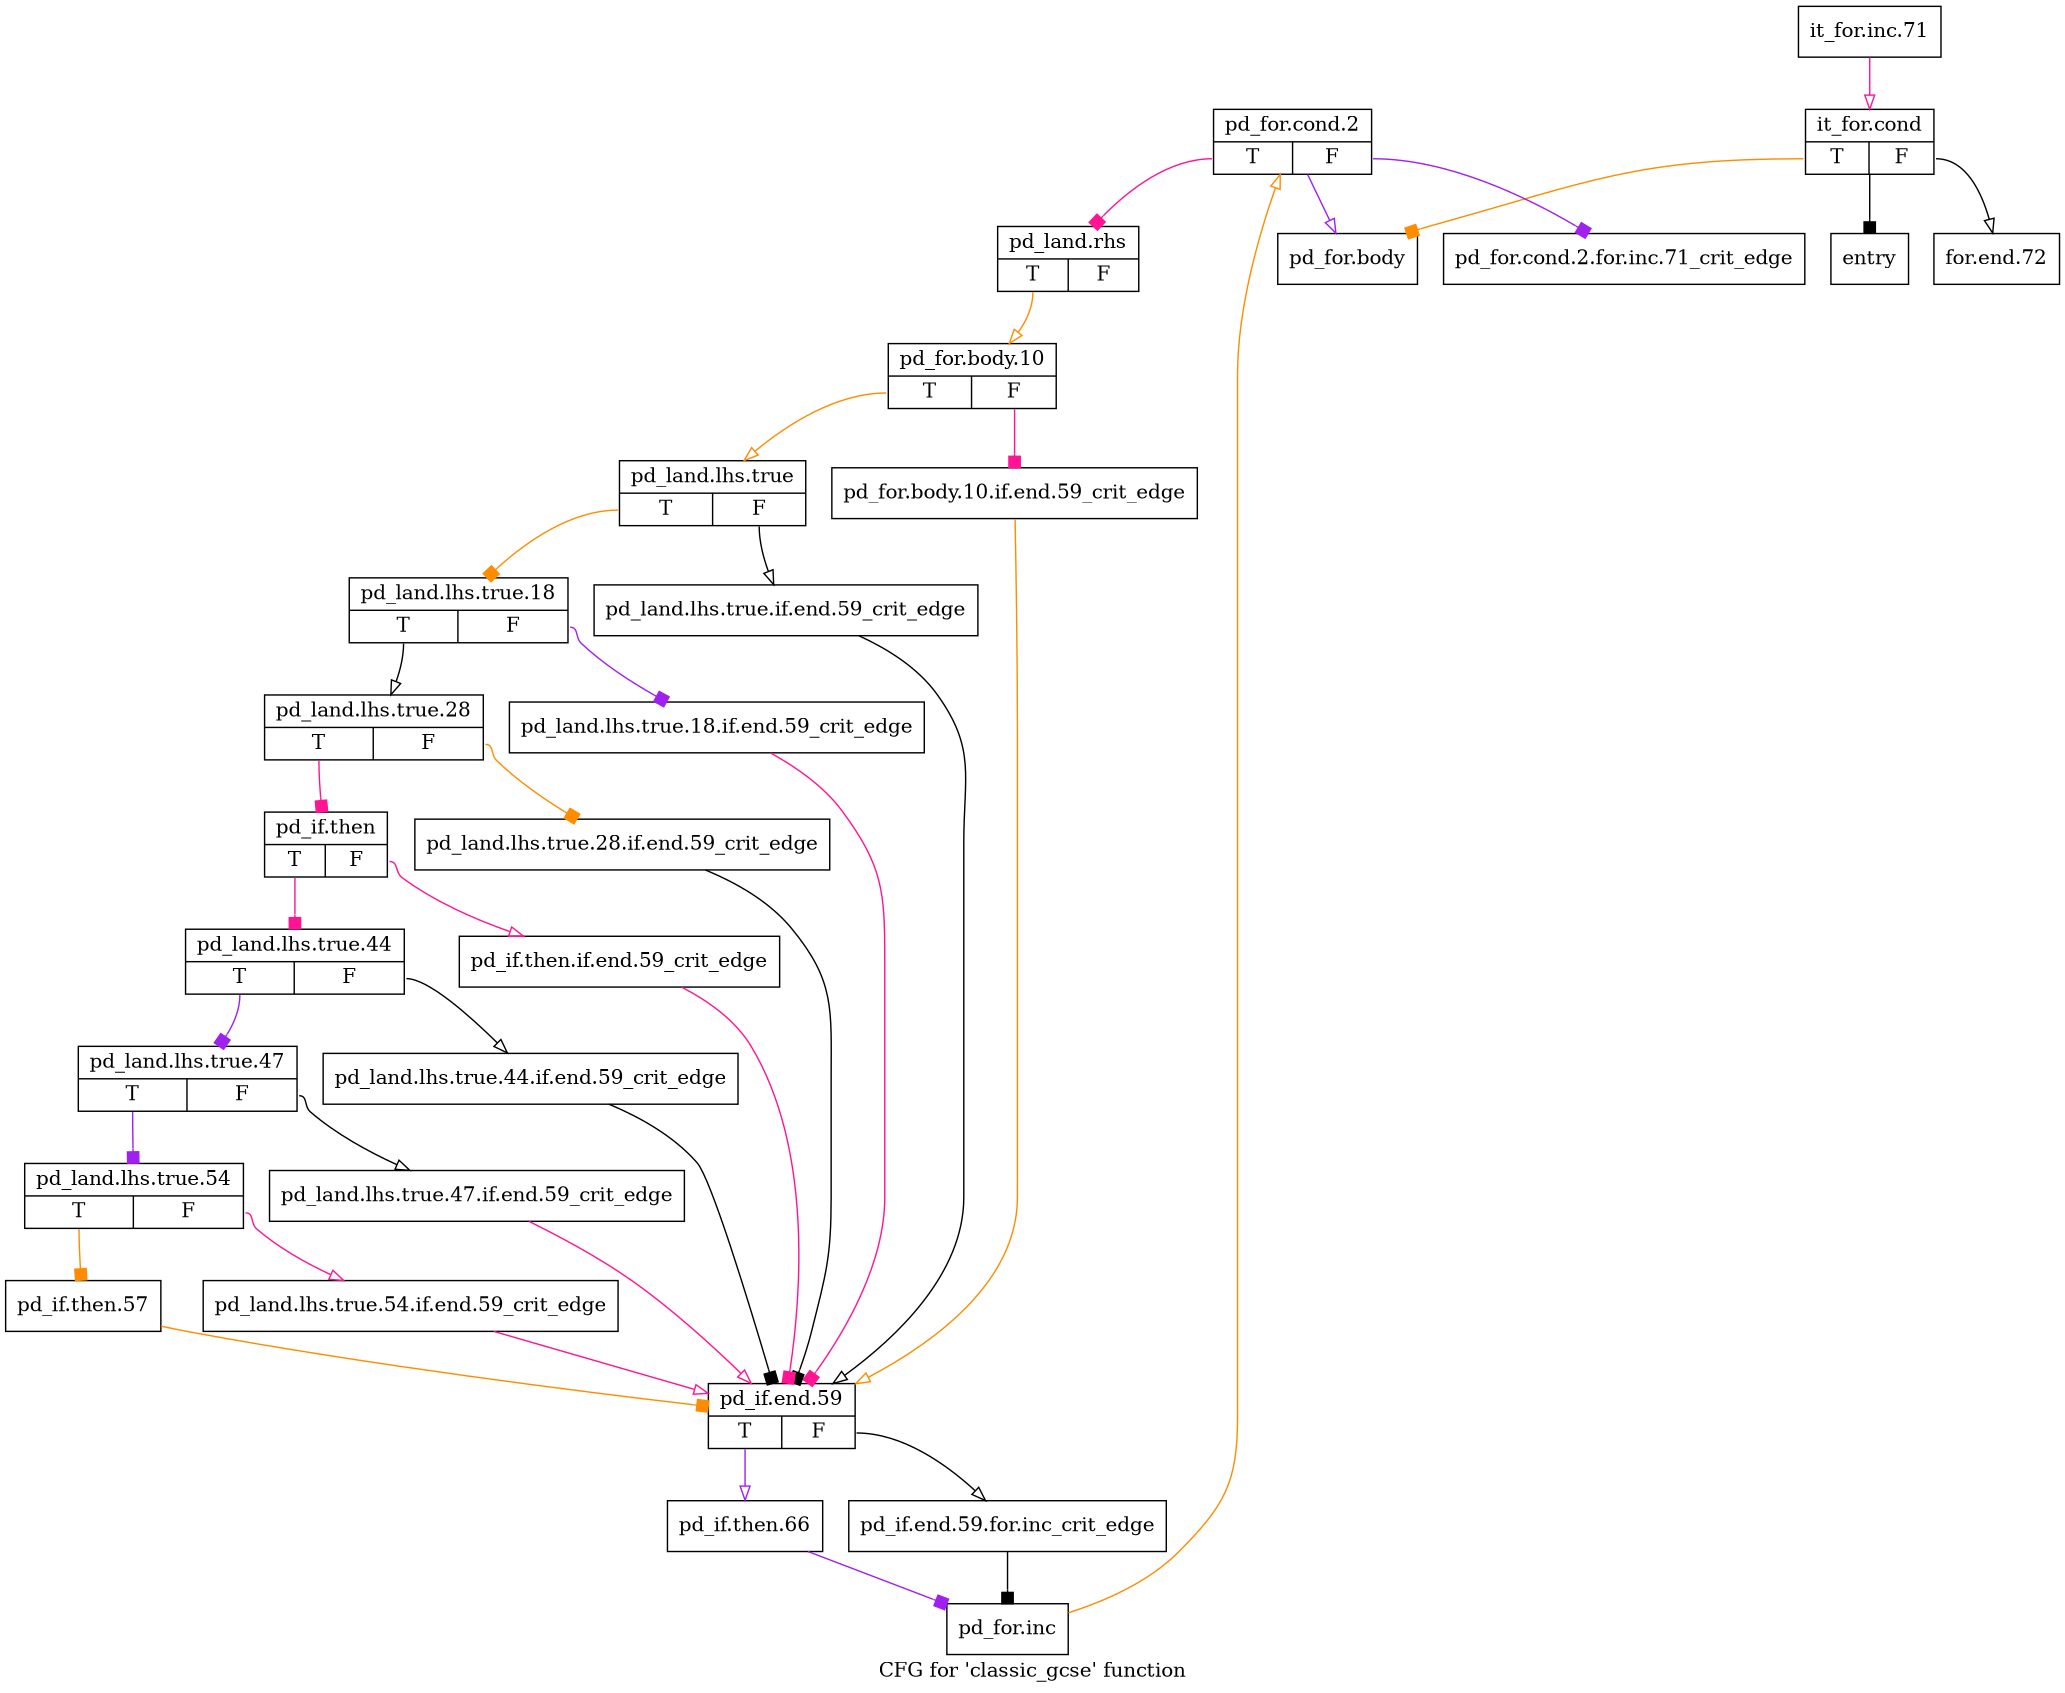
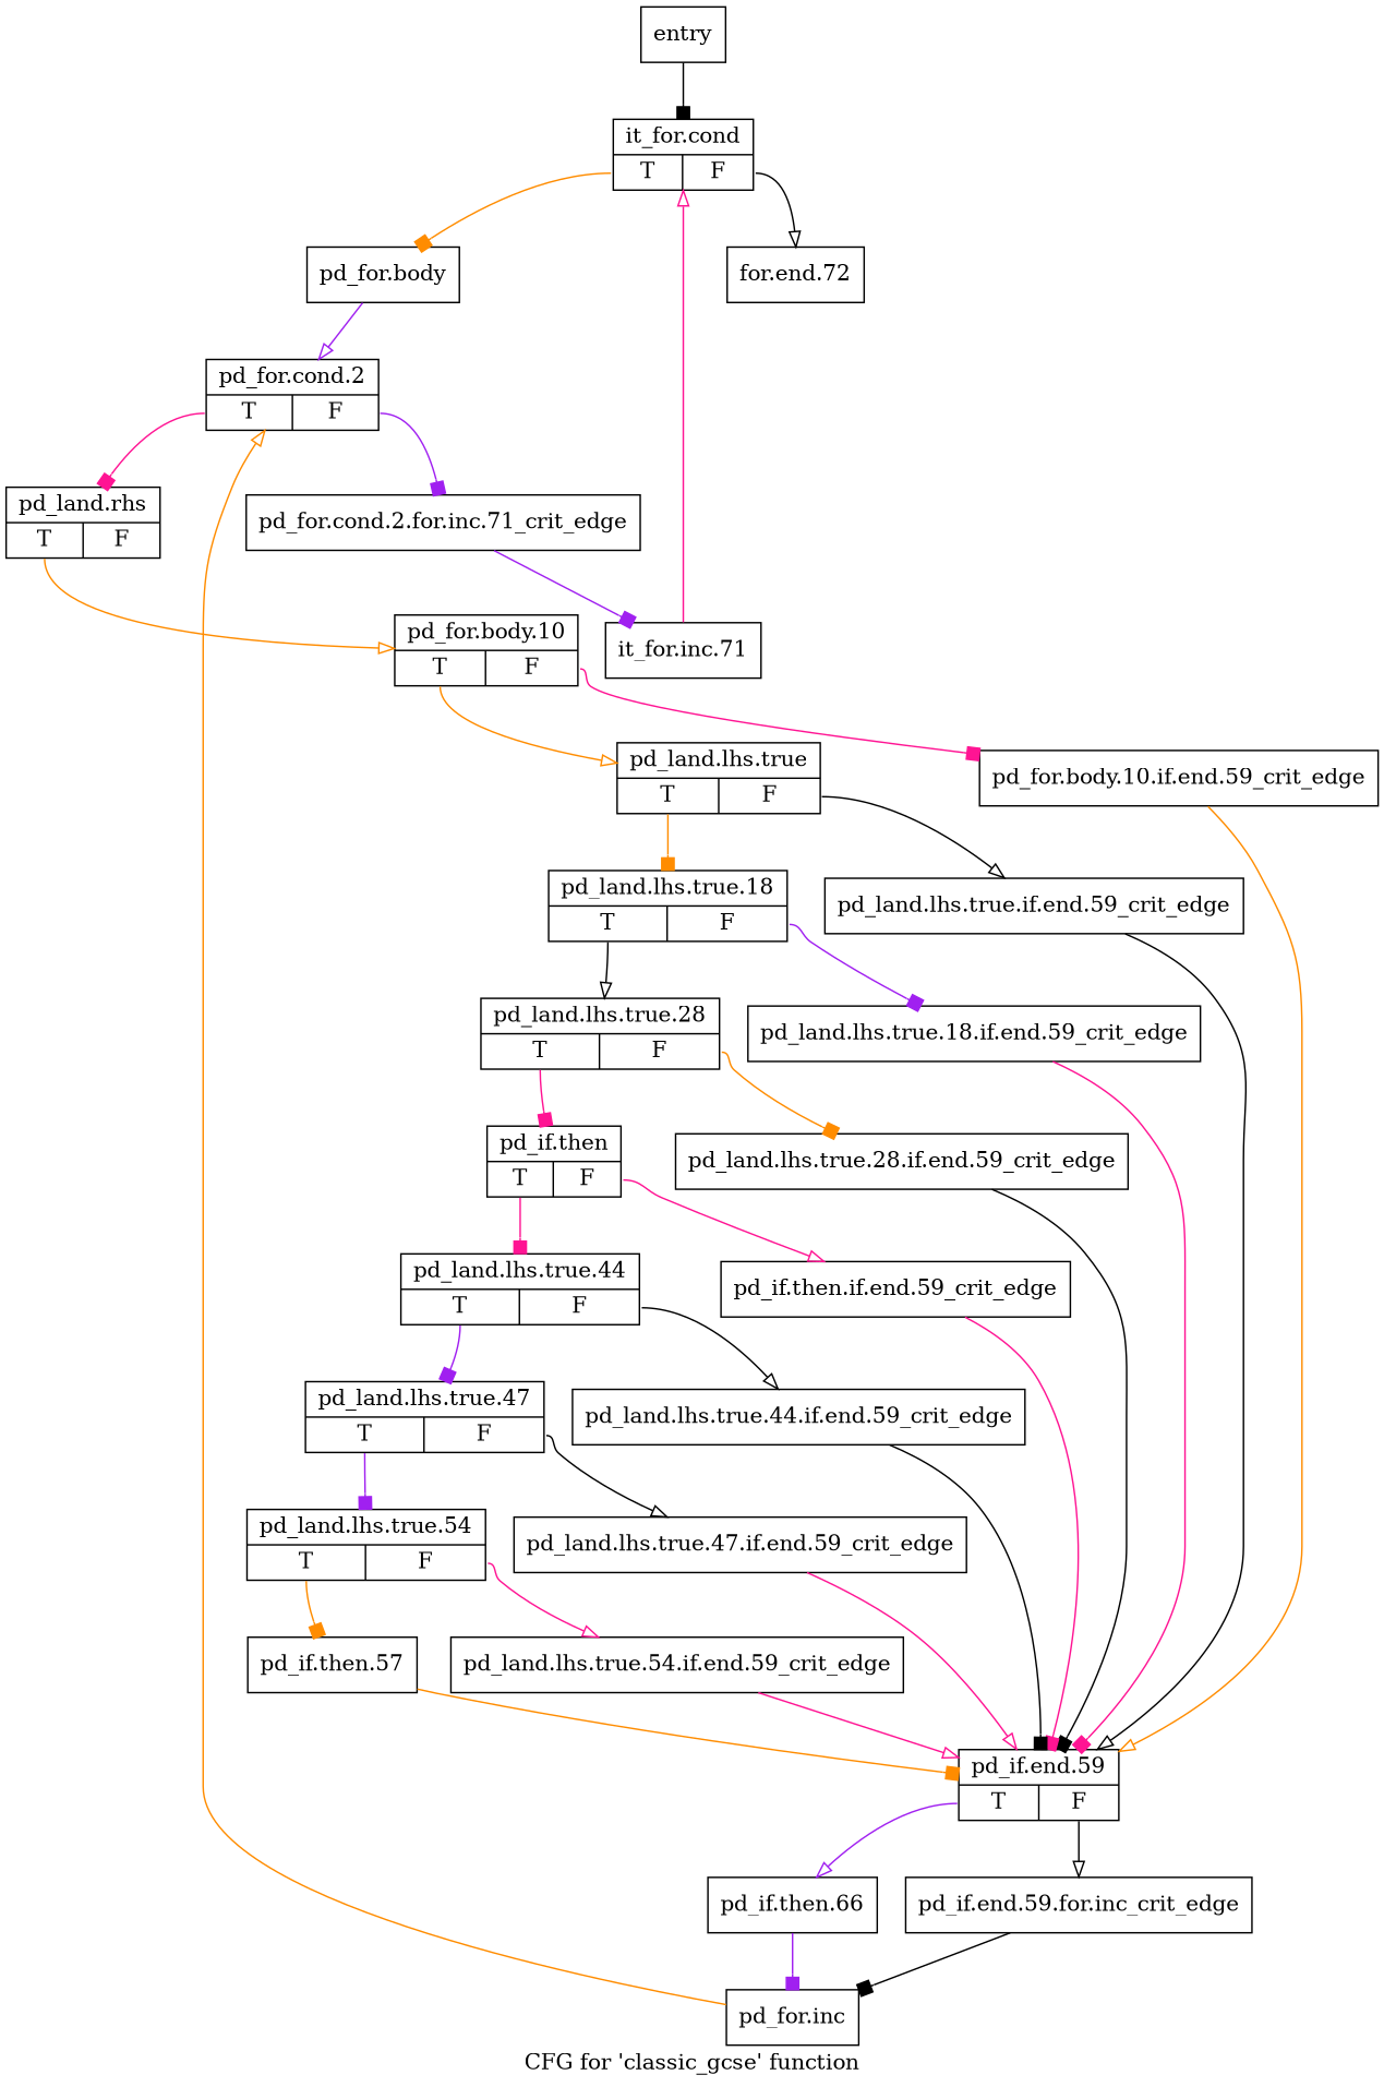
  digraph {
    label="CFG for 'classic_gcse' function"
    node [shape=record]
    edge [arrowhead=box color=black]
    n1 [label="{entry}"]
    n2 [label="{it_for.cond|{<s0>T|<s1>F}}"]
    n3 [label="{pd_for.body}"]
    n4 [label="{for.end.72}"]
    n5 [label="{pd_for.cond.2|{<s0>T|<s1>F}}"]
    n6 [label="{pd_land.rhs|{<s0>T|<s1>F}}"]
    n7 [label="{pd_for.cond.2.for.inc.71_crit_edge}"]
    n8 [label="{pd_for.body.10|{<s0>T|<s1>F}}"]
    n9 [label="{it_for.inc.71}"]
    n10 [label="{pd_land.lhs.true|{<s0>T|<s1>F}}"]
    n11 [label="{pd_for.body.10.if.end.59_crit_edge}"]
    n12 [label="{pd_land.lhs.true.18|{<s0>T|<s1>F}}"]
    n13 [label="{pd_land.lhs.true.if.end.59_crit_edge}"]
    n14 [label="{pd_if.end.59|{<s0>T|<s1>F}}"]
    n15 [label="{pd_land.lhs.true.28|{<s0>T|<s1>F}}"]
    n16 [label="{pd_land.lhs.true.18.if.end.59_crit_edge}"]
    n17 [label="{pd_if.then.66}"]
    n18 [label="{pd_if.end.59.for.inc_crit_edge}"]
    n19 [label="{pd_for.inc}"]
    n20 [label="{pd_if.then|{<s0>T|<s1>F}}"]
    n21 [label="{pd_land.lhs.true.28.if.end.59_crit_edge}"]
    n22 [label="{pd_land.lhs.true.44|{<s0>T|<s1>F}}"]
    n23 [label="{pd_if.then.if.end.59_crit_edge}"]
    n24 [label="{pd_land.lhs.true.47|{<s0>T|<s1>F}}"]
    n25 [label="{pd_land.lhs.true.44.if.end.59_crit_edge}"]
    n26 [label="{pd_land.lhs.true.54|{<s0>T|<s1>F}}"]
    n27 [label="{pd_land.lhs.true.47.if.end.59_crit_edge}"]
    n28 [label="{pd_if.then.57}"]
    n29 [label="{pd_land.lhs.true.54.if.end.59_crit_edge}"]
-   n2 -> n1
+   n1 -> n2
    n2 -> n3 [color=darkorange tailport=s0]
    n2 -> n4 [arrowhead=onormal tailport=s1]
-   n5 -> n3 [arrowhead=onormal color=purple]
+   n3 -> n5 [arrowhead=onormal color=purple]
    n5 -> n6 [color=deeppink tailport=s0]
    n5 -> n7 [color=purple tailport=s1]
    n6 -> n8 [arrowhead=onormal color=darkorange tailport=s0]
+   n7 -> n9 [color=purple]
    n8 -> n10 [arrowhead=onormal color=darkorange tailport=s0]
    n8 -> n11 [color=deeppink tailport=s1]
    n9 -> n2 [arrowhead=onormal color=deeppink]
    n10 -> n12 [color=darkorange tailport=s0]
    n10 -> n13 [arrowhead=onormal tailport=s1]
    n11 -> n14 [arrowhead=onormal color=darkorange]
    n12 -> n15 [arrowhead=onormal tailport=s0]
    n12 -> n16 [color=purple tailport=s1]
    n13 -> n14 [arrowhead=onormal]
    n14 -> n17 [arrowhead=onormal color=purple tailport=s0]
    n14 -> n18 [arrowhead=onormal tailport=s1]
    n15 -> n20 [color=deeppink tailport=s0]
    n15 -> n21 [color=darkorange tailport=s1]
    n16 -> n14 [color=deeppink]
    n17 -> n19 [color=purple]
    n18 -> n19
    n19 -> n5 [arrowhead=onormal color=darkorange]
    n20 -> n22 [color=deeppink tailport=s0]
    n20 -> n23 [arrowhead=onormal color=deeppink tailport=s1]
    n21 -> n14
    n22 -> n24 [color=purple tailport=s0]
    n22 -> n25 [arrowhead=onormal tailport=s1]
    n23 -> n14 [color=deeppink]
    n24 -> n26 [color=purple tailport=s0]
    n24 -> n27 [arrowhead=onormal tailport=s1]
    n25 -> n14
    n26 -> n28 [color=darkorange tailport=s0]
    n26 -> n29 [arrowhead=onormal color=deeppink tailport=s1]
    n27 -> n14 [arrowhead=onormal color=deeppink]
    n28 -> n14 [color=darkorange]
    n29 -> n14 [arrowhead=onormal color=deeppink]
  }
